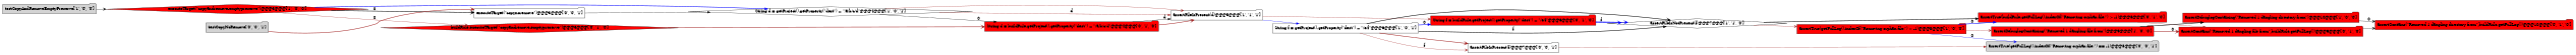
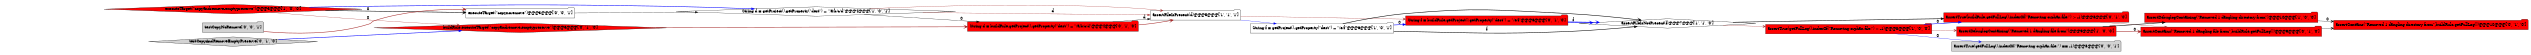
  digraph {
    rankdir=LR
    node [fillcolor=red shape=folder style=filled]
    edge [arrowhead=vee color=brown style=solid]
    n1 [label="executeTarget(\"copyandremove-emptypreserve\")@@@3@@@['1', '0', '0']" shape=diamond]
    n2 [fillcolor=white label="executeTarget(\"copynoremove\")@@@3@@@['0', '0', '1']"]
    n3 [fillcolor=white label="String d = getProject().getProperty(\"dest\") + \"/a/b/c/d\"@@@4@@@['1', '0', '1']" shape=diamond]
    n4 [label="buildRule.executeTarget(\"copyandremove-emptypreserve\")@@@3@@@['0', '1', '0']" shape=diamond]
    n5 [label="String d = buildRule.getProject().getProperty(\"dest\") + \"/a/b/c/d\"@@@4@@@['0', '1', '0']"]
    n6 [fillcolor=white label="assertFileIsPresent(d)@@@5@@@['1', '1', '1']"]
    n7 [label="assertContains(\"Removed 1 dangling directory from\",buildRule.getFullLog())@@@10@@@['0', '1', '0']"]
    n8 [fillcolor=white label="String f = getProject().getProperty(\"dest\") + \"/e/f\"@@@6@@@['1', '0', '1']"]
    n9 [label="String f = buildRule.getProject().getProperty(\"dest\") + \"/e/f\"@@@6@@@['0', '1', '0']"]
-   n10 [fillcolor=white label="assertFileIsPresent(f)@@@7@@@['0', '0', '1']"]
    n11 [fillcolor=lightgray label="assertTrue(getFullLog().indexOf(\"Removing orphan file:\") == -1)@@@8@@@['0', '0', '1']"]
    n12 [fillcolor=white label="assertFileIsNotPresent(f)@@@7@@@['1', '1', '0']" shape=diamond]
    n13 [label="assertTrue(buildRule.getFullLog().indexOf(\"Removing orphan file:\") > -1)@@@8@@@['0', '1', '0']"]
    n14 [label="assertTrue(getFullLog().indexOf(\"Removing orphan file:\") > -1)@@@8@@@['1', '0', '0']"]
-   n15 [fillcolor=lightgray label="testCopyAndRemoveEmptyPreserve['1', '0', '0']"]
    n16 [label="assertContains(\"Removed 1 dangling file from\",buildRule.getFullLog())@@@9@@@['0', '1', '0']"]
    n17 [label="assertDebuglogContaining(\"Removed 1 dangling file from\")@@@9@@@['1', '0', '0']"]
    n18 [label="assertDebuglogContaining(\"Removed 1 dangling directory from\")@@@10@@@['1', '0', '0']"]
    n19 [fillcolor=lightgray label="testCopyNoRemove['0', '0', '1']"]
+   n20 [fillcolor=lightgray label="testCopyAndRemoveEmptyPreserve['0', '1', '0']" shape=diamond]
    n1 -> n2 [color=black label=0 style=bold]
    n1 -> n3 [arrowhead=normal color=blue style=bold]
    n1 -> n4 [label=0]
    n2 -> n3 [arrowhead=normal color=black]
    n3 -> n5 [arrowhead=normal color=black label=0]
    n3 -> n6 [arrowhead=normal label=d]
    n3 -> n6
    n4 -> n5 [style=bold]
    n5 -> n6 [style=bold]
    n5 -> n6 [arrowhead=normal color=black label=d]
    n6 -> n8 [arrowhead=normal color=blue]
    n6 -> n9
    n8 -> n9 [arrowhead=normal color=blue label=0 style=bold]
-   n8 -> n10 [label=f]
-   n8 -> n10 [style=bold]
    n8 -> n12 [arrowhead=normal color=black label=f style=bold]
    n8 -> n12 [color=black style=bold]
    n9 -> n12 [color=blue label=f style=bold]
    n9 -> n12 [color=blue style=bold]
-   n10 -> n11 [arrowhead=normal]
    n12 -> n13 [arrowhead=normal color=black style=bold]
    n12 -> n14
    n13 -> n16 [arrowhead=normal]
    n14 -> n11 [color=blue label=0]
    n14 -> n13 [arrowhead=normal color=blue label=0 style=bold]
    n14 -> n17
-   n15 -> n1 [color=black]
    n16 -> n7 [color=black]
    n17 -> n16 [label=0 style=bold]
    n17 -> n18 [arrowhead=normal color=black style=bold]
    n18 -> n7 [color=black label=0]
    n19 -> n2 [style=bold]
+   n20 -> n4 [arrowhead=normal color=blue style=bold]
  }
